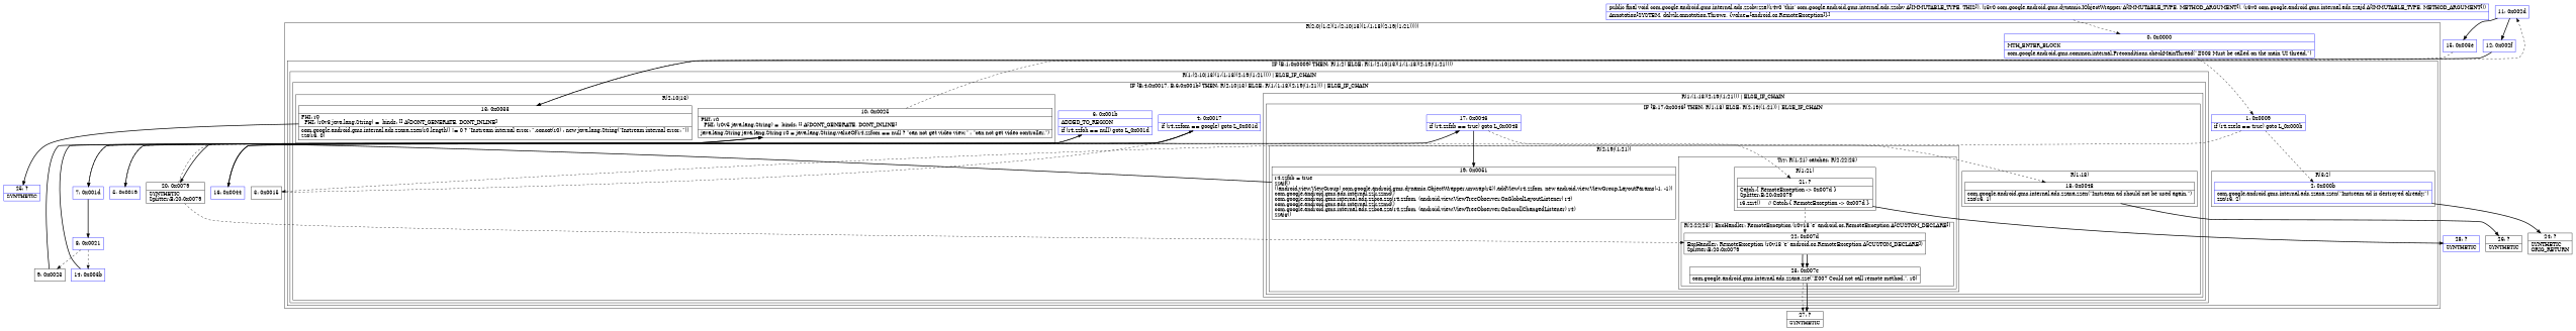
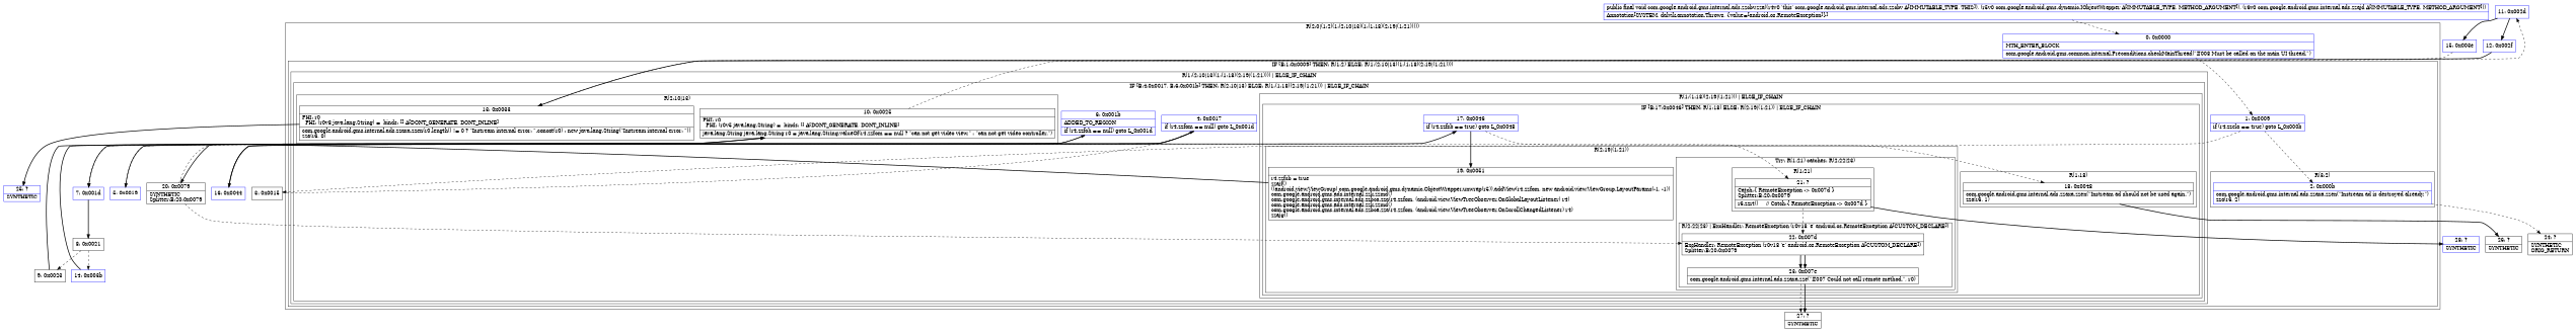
  digraph {
    node [color=blue shape=record]
    edge [style=bold]
    n1 [label="{2\:\ 0x000b|com.google.android.gms.internal.ads.zzaxa.zzen(\"Instream ad is destroyed already.\")\lzza(r6, 2)\l}"]
    n2 [color=black label="{10\:\ 0x0025|PHI: r0 \l  PHI: (r0v5 java.lang.String) =  binds: [] A[DONT_GENERATE, DONT_INLINE]\l|java.lang.String java.lang.String r0 = java.lang.String.valueOf(r4.zzfom == null ? \"can not get video view.\" : \"can not get video controller.\")\l}"]
    n3 [color=black label="{13\:\ 0x0033|PHI: r0 \l  PHI: (r0v8 java.lang.String) =  binds: [] A[DONT_GENERATE, DONT_INLINE]\l|com.google.android.gms.internal.ads.zzaxa.zzen(r0.length() != 0 ? \"Instream internal error: \".concat(r0) : new java.lang.String(\"Instream internal error: \"))\lzza(r6, 0)\l}"]
    n4 [color=black label="{18\:\ 0x0048|com.google.android.gms.internal.ads.zzaxa.zzen(\"Instream ad should not be used again.\")\lzza(r6, 1)\l}"]
    n5 [color=black label="{21\:\ ?|Catch:\{ RemoteException \-\> 0x007d \}\lSplitter:B:20:0x0079\l|r6.zzrt()     \/\/ Catch:\{ RemoteException \-\> 0x007d \}\l}"]
    n6 [color=black label="{22\:\ 0x007d|ExcHandler: RemoteException (r0v18 'e' android.os.RemoteException A[CUSTOM_DECLARE])\lSplitter:B:20:0x0079\l}"]
    n7 [color=black label="{23\:\ 0x007e|com.google.android.gms.internal.ads.zzaxa.zze(\"#007 Could not call remote method.\", r0)\l}"]
    n8 [color=black label="{19\:\ 0x0051|r4.zzfsb = true\lzzajf()\l((android.view.ViewGroup) com.google.android.gms.dynamic.ObjectWrapper.unwrap(r5)).addView(r4.zzfom, new android.view.ViewGroup.LayoutParams(\-1, \-1))\lcom.google.android.gms.ads.internal.zzk.zzmd()\lcom.google.android.gms.internal.ads.zzbca.zza(r4.zzfom, (android.view.ViewTreeObserver.OnGlobalLayoutListener) r4)\lcom.google.android.gms.ads.internal.zzk.zzmd()\lcom.google.android.gms.internal.ads.zzbca.zza(r4.zzfom, (android.view.ViewTreeObserver.OnScrollChangedListener) r4)\lzzajg()\l}"]
    n9 [label="{17\:\ 0x0046|if (r4.zzfsb == true) goto L_0x0048\l}"]
-   n10 [label="{4\:\ 0x0017|if (r4.zzfom == google) goto L_0x001d\l}"]
+   n10 [label="{4\:\ 0x0017|if (r4.zzfom == null) goto L_0x001d\l}"]
    n11 [label="{6\:\ 0x001b|ADDED_TO_REGION\l|if (r4.zzfoh == null) goto L_0x001d\l}"]
    n12 [label="{1\:\ 0x0009|if (r4.zzela == true) goto L_0x000b\l}"]
    n13 [label="{0\:\ 0x0000|MTH_ENTER_BLOCK\l|com.google.android.gms.common.internal.Preconditions.checkMainThread(\"#008 Must be called on the main UI thread.\")\l}"]
    n14 [color=black label="{24\:\ ?|SYNTHETIC\lORIG_RETURN\l}"]
    n15 [label="{11\:\ 0x002d}"]
    n16 [label="{25\:\ ?|SYNTHETIC\l}"]
    n17 [color=black label="{26\:\ ?|SYNTHETIC\l}"]
    n18 [label="{28\:\ ?|SYNTHETIC\l}"]
    n19 [color=black label="{27\:\ ?|SYNTHETIC\l}"]
    n20 [color=black label="{20\:\ 0x0079|SYNTHETIC\lSplitter:B:20:0x0079\l}"]
    n21 [label="{5\:\ 0x0019}"]
    n22 [label="{7\:\ 0x001d}"]
    n23 [label="{16\:\ 0x0044}"]
    n24 [color=black label="{3\:\ 0x0015}"]
-   n25 [label="{8\:\ 0x0021}"]
+   n25 [color=black label="{8\:\ 0x0021}"]
    n26 [label="{12\:\ 0x002f}"]
    n27 [label="{15\:\ 0x003e}"]
    n28 [color=black label="{9\:\ 0x0023}"]
    n29 [label="{14\:\ 0x003b}"]
    n30 [label="{public final void com.google.android.gms.internal.ads.zzcbv.zza((r4v0 'this' com.google.android.gms.internal.ads.zzcbv A[IMMUTABLE_TYPE, THIS]), (r5v0 com.google.android.gms.dynamic.IObjectWrapper A[IMMUTABLE_TYPE, METHOD_ARGUMENT]), (r6v0 com.google.android.gms.internal.ads.zzajd A[IMMUTABLE_TYPE, METHOD_ARGUMENT]))  | Annotation[SYSTEM, dalvik.annotation.Throws, \{value=[android.os.RemoteException]\}]\l}"]
    subgraph cluster_1 {
      label="R(2:0|(1:2)(1:(2:10|13)(1:(1:18)(2:19|(1:21)))))"
      n13
      subgraph cluster_2 {
        label="IF [B:1:0x0009] THEN: R(1:2) ELSE: R(1:(2:10|13)(1:(1:18)(2:19|(1:21))))"
        n12
        subgraph cluster_3 {
          label="R(3:2)"
          n1
        }
        subgraph cluster_4 {
          label="R(1:(2:10|13)(1:(1:18)(2:19|(1:21)))) | ELSE_IF_CHAIN\l"
          subgraph cluster_5 {
            label="IF [B:4:0x0017, B:6:0x001b] THEN: R(2:10|13) ELSE: R(1:(1:18)(2:19|(1:21))) | ELSE_IF_CHAIN\l"
            n10
            n11
            subgraph cluster_6 {
              label="R(2:10|13)"
              n2
              n3
            }
            subgraph cluster_7 {
              label="R(1:(1:18)(2:19|(1:21))) | ELSE_IF_CHAIN\l"
              subgraph cluster_8 {
                label="IF [B:17:0x0046] THEN: R(1:18) ELSE: R(2:19|(1:21)) | ELSE_IF_CHAIN\l"
                n9
                subgraph cluster_9 {
                  label="R(1:18)"
                  n4
                }
                subgraph cluster_10 {
                  label="R(2:19|(1:21))"
                  n8
                  subgraph cluster_11 {
                    label="Try: R(1:21) catches: R(2:22|23)"
                    subgraph cluster_12 {
                      label="R(1:21)"
                      n5
                    }
                    subgraph cluster_13 {
                      label="R(2:22|23) | ExcHandler: RemoteException (r0v18 'e' android.os.RemoteException A[CUSTOM_DECLARE])\l"
                      n6
                      n7
                    }
                  }
                }
              }
            }
          }
        }
      }
    }
    subgraph cluster_14 {
      label="R(2:22|23) | ExcHandler: RemoteException (r0v18 'e' android.os.RemoteException A[CUSTOM_DECLARE])\l"
    }
-   n1 -> n14
+   n1 -> n14 [style=dashed]
    n2 -> n15 [style=dashed]
    n3 -> n16
    n4 -> n17
    n5 -> n6 [style=dashed]
    n5 -> n18
    n6 -> n7
    n6 -> n7
    n7 -> n19 [style=dashed]
    n7 -> n19
    n8 -> n20
    n9 -> n4 [style=dashed]
    n9 -> n8
    n10 -> n21
    n10 -> n22
    n11 -> n22 [style=dashed]
    n11 -> n23
    n12 -> n1 [style=dashed]
    n12 -> n24 [style=dashed]
    n13 -> n12 [style=dashed]
    n15 -> n26
    n15 -> n27
    n20 -> n5 [style=dashed]
    n20 -> n6 [style=dashed]
    n21 -> n11 [style=dashed]
    n22 -> n25
    n23 -> n9
    n24 -> n10 [style=dashed]
    n25 -> n28 [style=dashed]
    n25 -> n29 [style=dashed]
    n26 -> n3
    n27 -> n3 [style=dashed]
    n28 -> n2
    n29 -> n2
    n30 -> n13 [style=dashed]
  }
